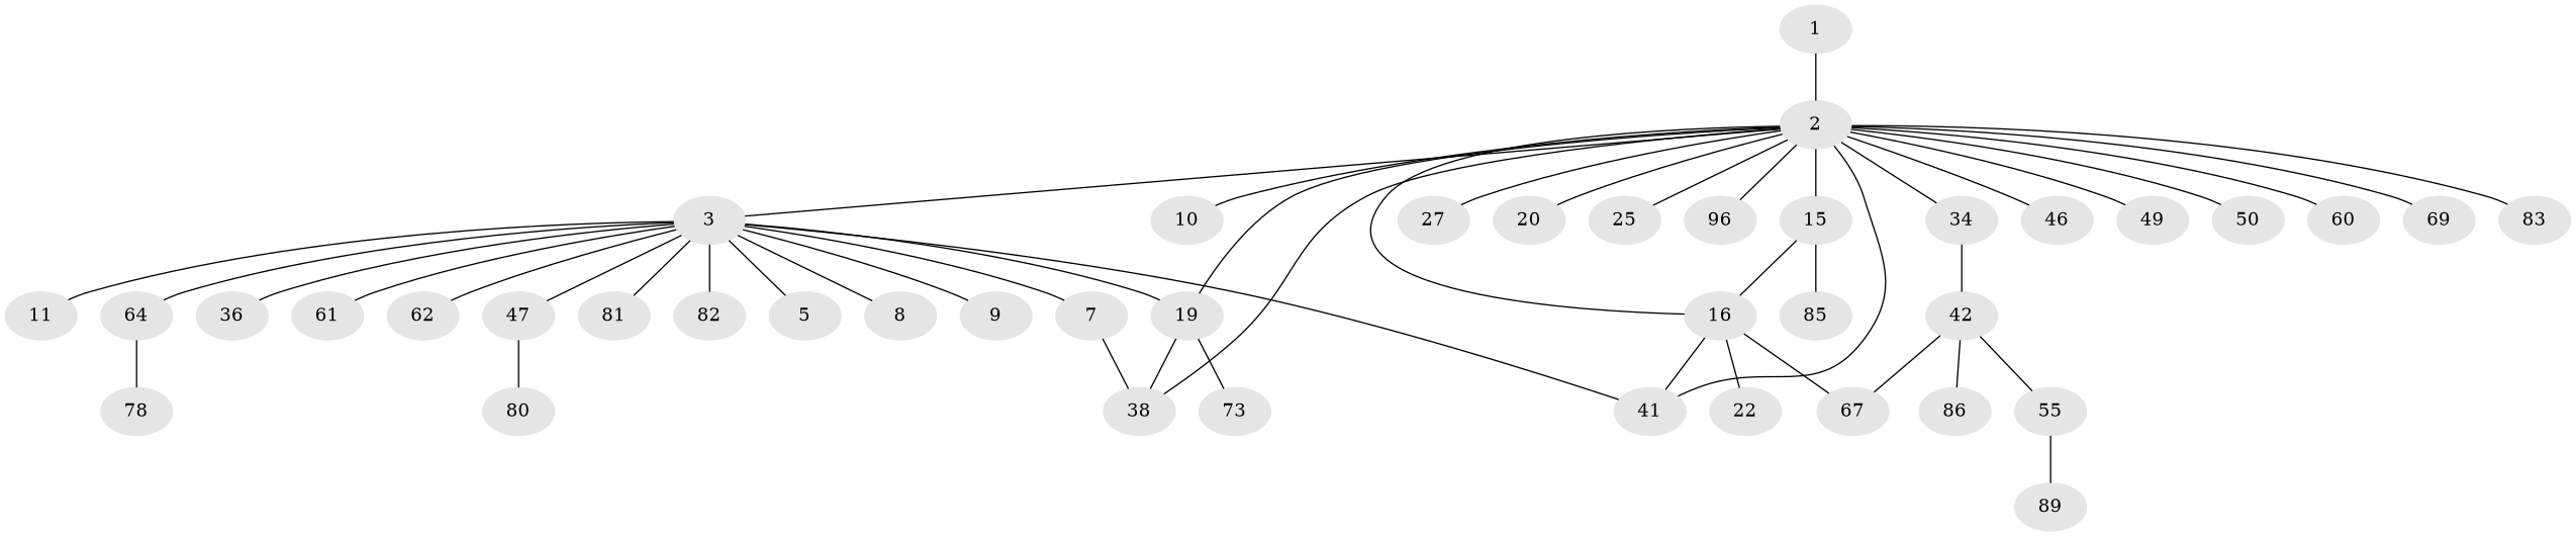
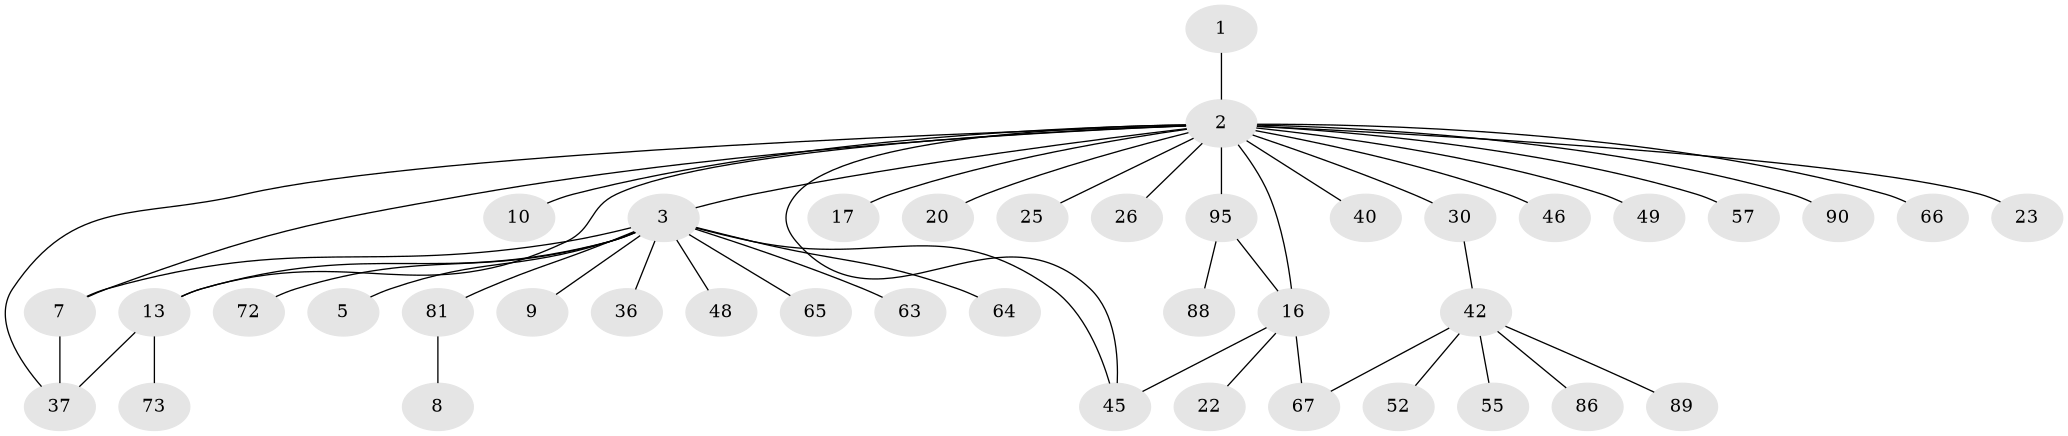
  graph {
    node [color=gray90 style=filled]
    2 [super="+21+14+6+24+31"]
    3 [super="+39+33+4+59"]
    7 [super="+70"]
    10 [super="+19+65"]
-   13 [super="+29" label=19]
-   15 [super="+62"]
+   13 [super="+29"]
+   15 [super="+62" label=95]
    16 [super="+76+34+44"]
-   17 [label=27]
+   17
    n9 [label=20]
    25
-   26 [label=96]
-   30 [super="+38+32+71" label=34]
-   37 [super="+41+53" label=38]
-   45 [super="+79" label=41]
+   26
+   30 [super="+38+32+71"]
+   37 [super="+41+53"]
+   40 [super="+51"]
+   45 [super="+79"]
    46
    49
-   50
-   60
-   66 [label=69]
-   83
+   50 [label=57]
+   60 [label=90]
+   66
+   83 [label=23]
    1
    5 [super="+43+77"]
    8
    9
-   11 [super="+75+20+12"]
    36
-   47
-   61
-   63 [label=62]
+   47 [label=48]
+   61 [label=65]
+   63
    64
    81
-   82
+   82 [label=72]
    73
-   85
+   85 [label=88]
    22
    67
    42
-   80
-   78
+   52
    55 [super="+87"]
    86
    89
    2 -- 3
+   2 -- 7
    2 -- 10
    2 -- 13
    2 -- 15
    2 -- 16
    2 -- 17
    2 -- n9
    2 -- 25
    2 -- 26
    2 -- 30
    2 -- 37
+   2 -- 40
    2 -- 45
    2 -- 46
    2 -- 49
    2 -- 50
    2 -- 60 [weight=2]
    2 -- 66
    2 -- 83
    3 -- 7
    3 -- 13
    3 -- 45
    3 -- 5
-   3 -- 8
+   81 -- 8
    3 -- 9
-   3 -- 11
    3 -- 36
    3 -- 47
    3 -- 61
    3 -- 63
    3 -- 64
    3 -- 81
    3 -- 82
    7 -- 37
    13 -- 37
    13 -- 73
    15 -- 16
    15 -- 85
    16 -- 45
    16 -- 22
    16 -- 67
    30 -- 42
    1 -- 2
-   47 -- 80
-   64 -- 78
    42 -- 67
+   42 -- 52
    42 -- 55
    42 -- 86
-   55 -- 89
+   42 -- 89
  }
